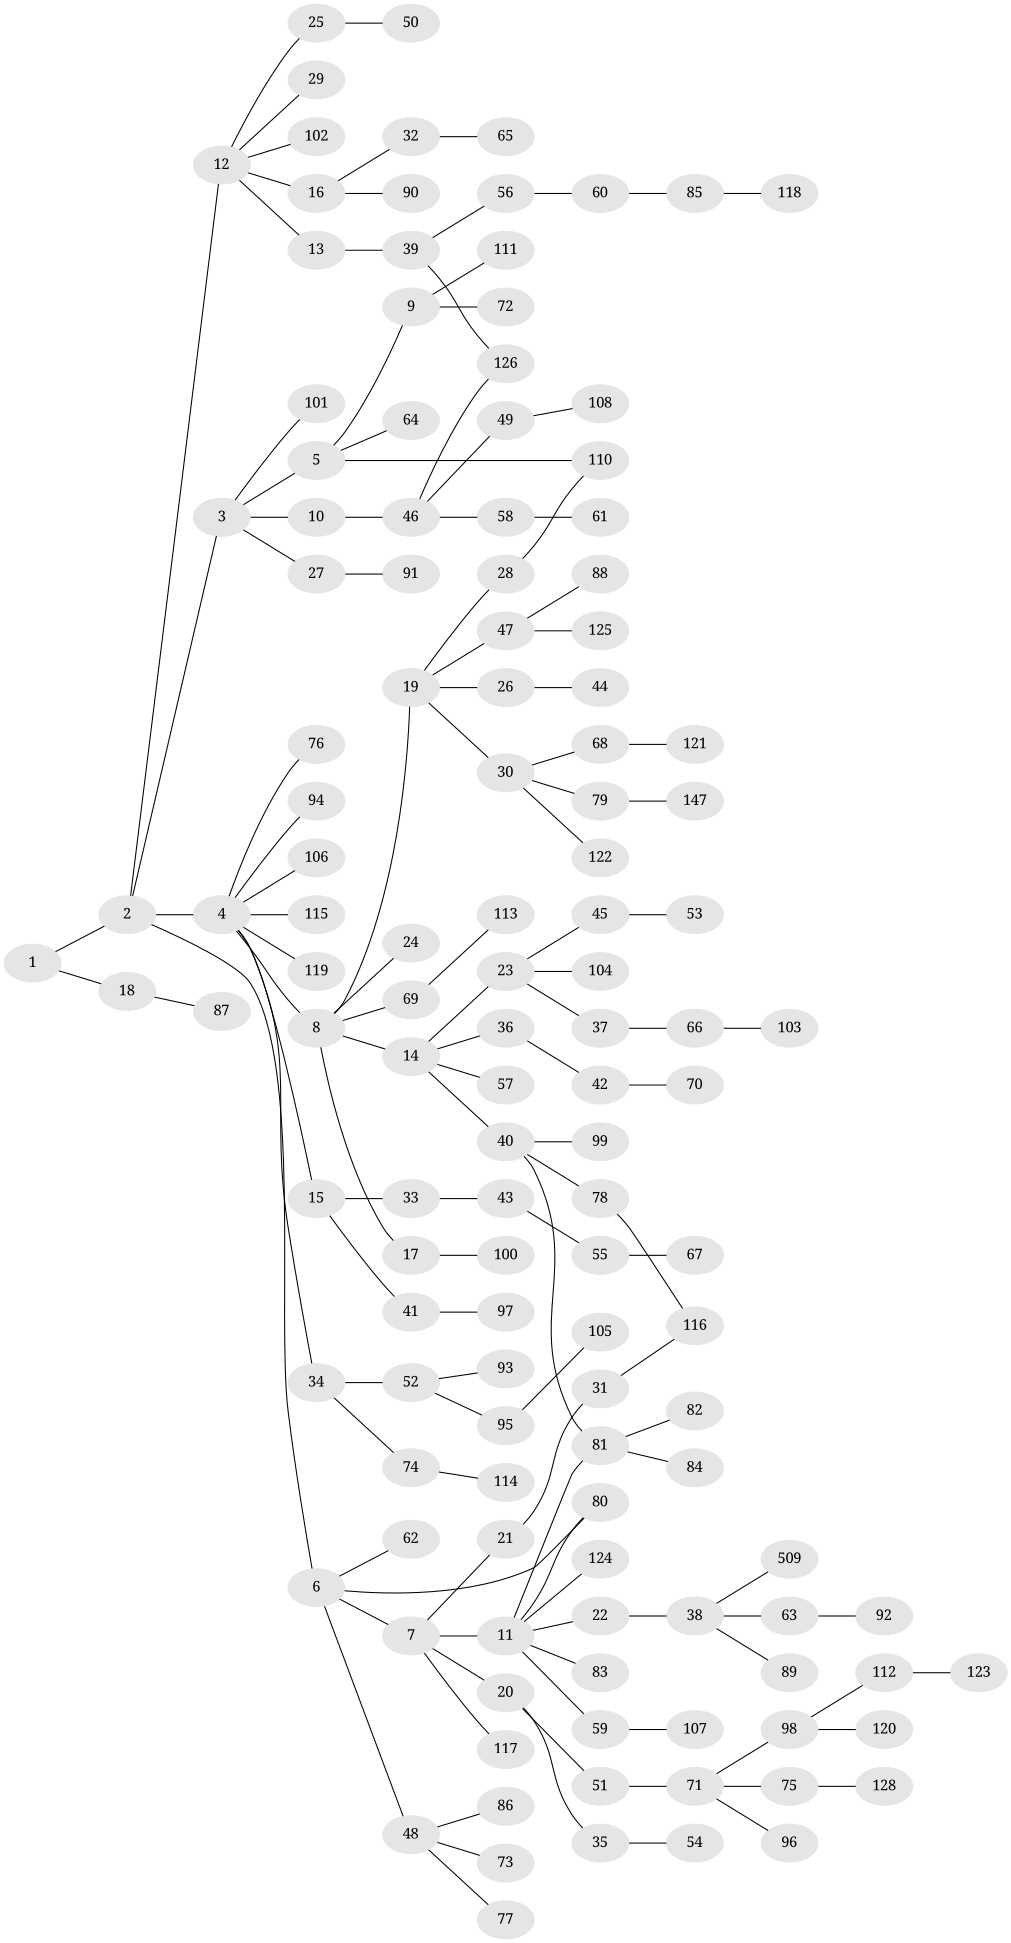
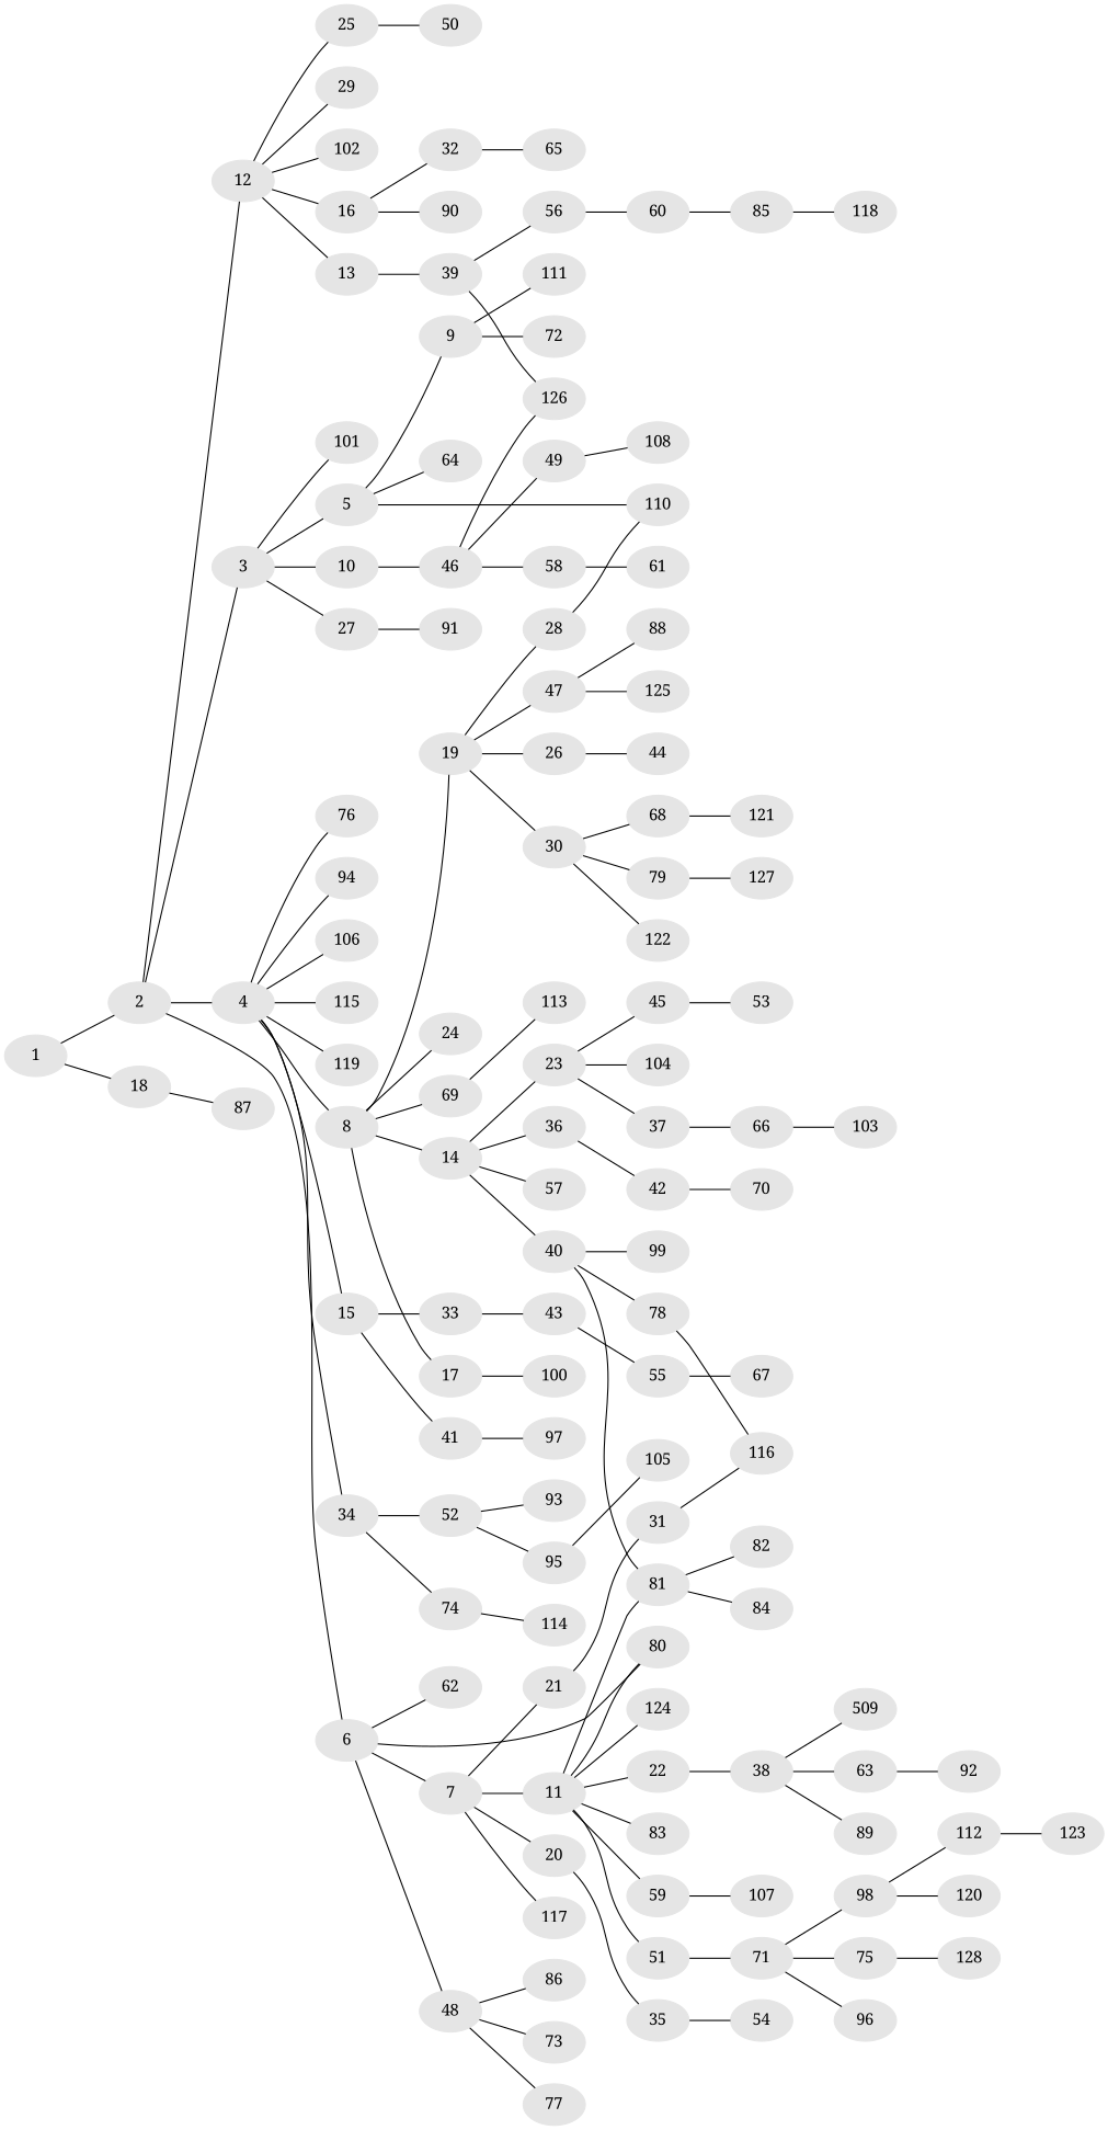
  graph {
    fontname="Noto Serif"
    rankdir=LR
    node [color=gray90 fontname="Noto Serif" style=filled]
    edge [fontname="Noto Serif"]
    1
    2
    18
    3
    4
    6
    12
    87
    5
    10
    27
    101
    8
    15
    34
    76
    94
    106
    115
    119
    7
    48
    62
    80
    13
    16
    25
    29
    102
    9
    64
    110
    46
    91
    14
    17
    19
    24
    69
    33
    41
    52
    74
    72
    111
    11
    20
    21
    117
    73
    77
    86
    22
    59
    81
    83
    124
    35
    51
    31
    23
    36
    40
    57
    100
    26
    28
    30
    47
    113
    126
    49
    58
    38
    107
    82
    84
    39
    32
    90
    50
    56
    37
    45
    104
    42
    78
    99
    43
    97
    65
    44
    68
    79
    122
    88
    125
    54
    71
    116
    63
    89
    n103 [label=509]
    66
    53
    121
-   127 [label=147]
+   127
    55
    93
    95
    114
    70
    103
    92
    60
    67
    108
    61
    75
    96
    98
    105
    85
    118
    128
    112
    120
    123
    1 -- 2
    1 -- 18
    2 -- 3
    2 -- 4
    2 -- 6
    2 -- 12
    18 -- 87
    3 -- 5
    3 -- 10
    3 -- 27
    3 -- 101
    4 -- 8
    4 -- 15
    4 -- 34
    4 -- 76
    4 -- 94
    4 -- 106
    4 -- 115
    4 -- 119
    6 -- 7
    6 -- 48
    6 -- 62
    6 -- 80
    12 -- 13
    12 -- 16
    12 -- 25
    12 -- 29
    12 -- 102
    5 -- 9
    5 -- 64
    5 -- 110
    10 -- 46
    27 -- 91
    8 -- 14
    8 -- 17
    8 -- 19
    8 -- 24
    8 -- 69
    15 -- 33
    15 -- 41
    34 -- 52
    34 -- 74
    7 -- 11
    7 -- 20
    7 -- 21
    7 -- 117
    48 -- 73
    48 -- 77
    48 -- 86
    13 -- 39
    16 -- 32
    16 -- 90
    25 -- 50
    9 -- 72
    9 -- 111
    46 -- 126
    46 -- 49
    46 -- 58
    14 -- 23
    14 -- 36
    14 -- 40
    14 -- 57
    17 -- 100
    19 -- 26
    19 -- 28
    19 -- 30
    19 -- 47
    69 -- 113
    33 -- 43
    41 -- 97
    52 -- 93
    52 -- 95
    74 -- 114
    11 -- 80
    11 -- 22
    11 -- 59
    11 -- 81
    11 -- 83
    11 -- 124
    20 -- 35
-   20 -- 51
+   11 -- 51
    21 -- 31
    22 -- 38
    59 -- 107
    81 -- 82
    81 -- 84
    35 -- 54
    51 -- 71
    31 -- 116
    23 -- 37
    23 -- 45
    23 -- 104
    36 -- 42
    40 -- 81
    40 -- 78
    40 -- 99
    26 -- 44
    28 -- 110
    30 -- 68
    30 -- 79
    30 -- 122
    47 -- 88
    47 -- 125
    49 -- 108
    58 -- 61
    38 -- 63
    38 -- 89
    38 -- n103
    39 -- 126
    39 -- 56
    32 -- 65
    56 -- 60
    37 -- 66
    45 -- 53
    42 -- 70
    78 -- 116
    43 -- 55
    68 -- 121
    79 -- 127
    71 -- 75
    71 -- 96
    71 -- 98
    63 -- 92
    66 -- 103
    55 -- 67
    95 -- 105
    60 -- 85
    75 -- 128
    98 -- 112
    98 -- 120
    85 -- 118
    112 -- 123
  }
